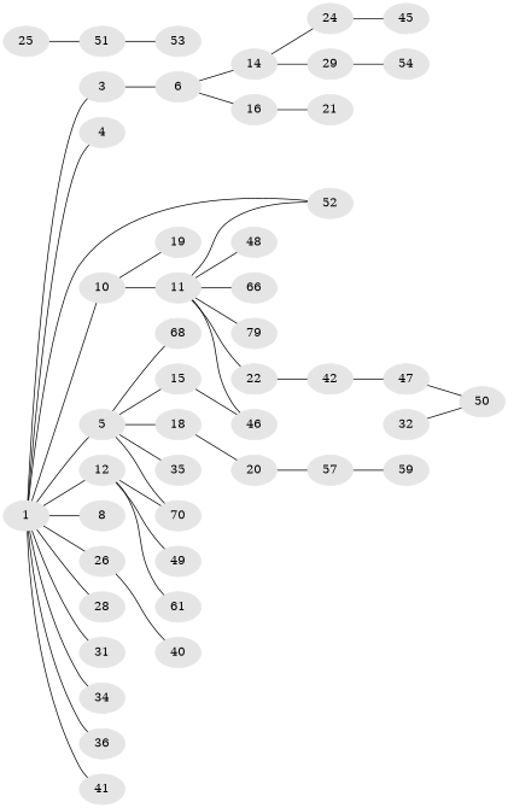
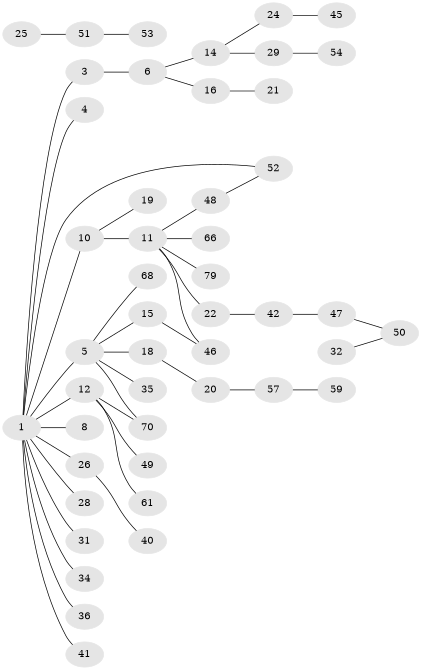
  graph {
    rankdir=LR
    node [color=gray90 style=filled]
    1 [super="+2+7"]
    3
    4 [super="+33"]
    5 [super="+9"]
    8
    10
    12 [super="+37+56"]
    26
    28
    31
    34
    36 [super="+76"]
    41
    52 [super="+58"]
    6 [super="+27+74"]
    15
    18
    35 [super="+44"]
    68
    70 [super="+73+72"]
    11 [super="+17"]
    19
    49 [super="+67"]
    61
    40
    14 [super="+38"]
    16
    46 [super="+69+64"]
    20 [super="+55"]
    32 [super="+80"]
    50 [super="+60"]
    24
    29
    21
    22
    48
    66
    79
    42
    45 [super="+63+62"]
    54
    57
    59 [super="+81"]
    47
    25
    51
    53
    1 -- 3
    1 -- 4
    1 -- 5
    1 -- 8
    1 -- 10
    1 -- 12
    1 -- 26
    1 -- 28
    1 -- 31
    1 -- 34
    1 -- 36
    1 -- 41
    1 -- 52
    3 -- 6
    5 -- 15
    5 -- 18
    5 -- 35
    5 -- 68
    5 -- 70
    10 -- 11
    10 -- 19
    12 -- 70
    12 -- 49
    12 -- 61
    26 -- 40
    6 -- 14
    6 -- 16
    15 -- 46
    18 -- 20
    11 -- 46
    11 -- 22
    11 -- 48
    11 -- 66
    11 -- 79
    14 -- 24
    14 -- 29
    16 -- 21
    20 -- 57
    32 -- 50
    24 -- 45
    29 -- 54
    22 -- 42
-   11 -- 52
+   48 -- 52
    42 -- 47
    57 -- 59
    47 -- 50
    25 -- 51
    51 -- 53
  }
